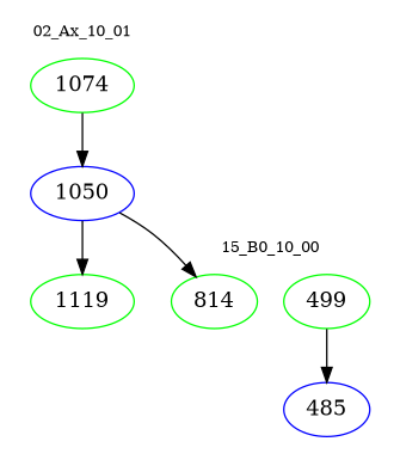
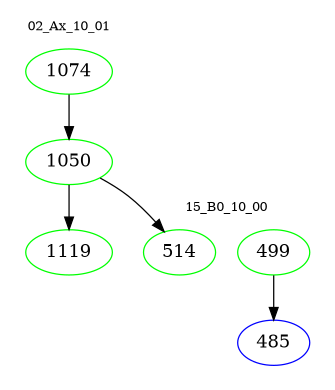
  digraph {
    node [color=green]
    edge [color=black]
    n1 [label=1074]
-   n2 [color=blue label=1050]
+   n2 [label=1050]
    n3 [label=1119]
    n4 [label=499]
    n5 [color=blue label=485]
-   n6 [label=814]
+   n6 [label=514]
    subgraph cluster_1 {
      color=white
      fontsize=10
      label="02_Ax_10_01"
      n1
      n2
      n3
    }
    subgraph cluster_2 {
      color=white
      fontsize=10
      label="15_B0_10_00"
      n4
      n5
      n6
    }
    n1 -> n2
    n2 -> n3
    n2 -> n6
    n4 -> n5
  }
